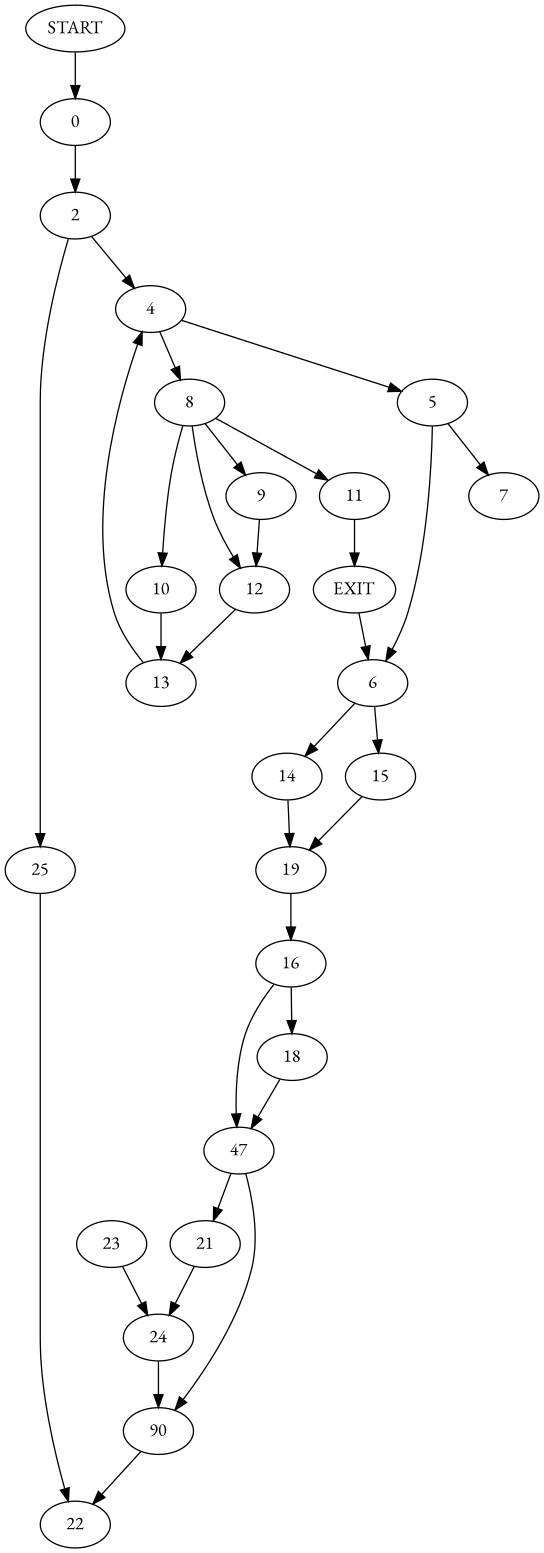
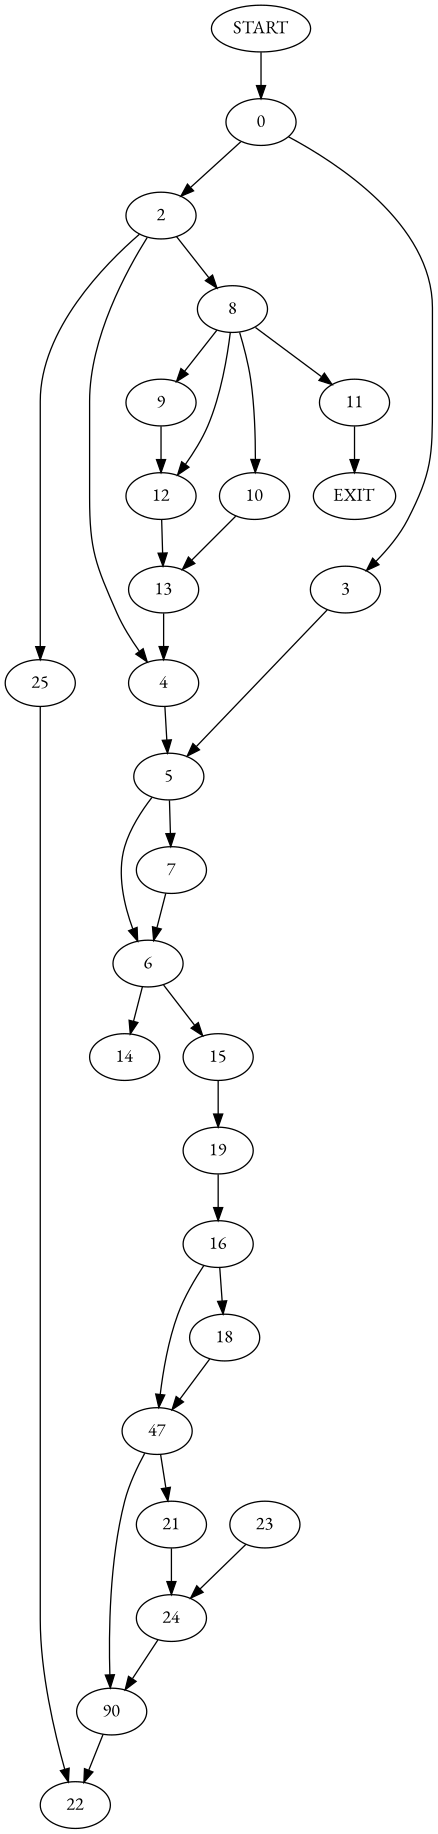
  digraph {
    fontname="EB Garamond"
    node [fontname="EB Garamond"]
    edge [fontname="EB Garamond"]
    n1 [label=START]
    n2 [label=0]
    2
+   3
    25
    22
    n7 [label=EXIT]
    4
    5
    8
    6
    7
    9
    10
    11
    12
    14
    15
    19
    n20 [label=47]
    16
    18
    13
    n24 [label=90]
    21
    24
    23
    n1 -> n2
    n2 -> 2
+   n2 -> 3
    2 -> 25
    2 -> 4
+   3 -> 5
    25 -> 22
    4 -> 5
-   4 -> 8
+   2 -> 8
    5 -> 6
    5 -> 7
    8 -> 9
    8 -> 10
    8 -> 11
    8 -> 12
    6 -> 14
    6 -> 15
-   n7 -> 6
+   7 -> 6
    9 -> 12
    10 -> 13
    11 -> n7
    12 -> 13
-   14 -> 19
    15 -> 19
    19 -> 16
    n20 -> n24
    n20 -> 21
    16 -> n20
    16 -> 18
    18 -> n20
    13 -> 4
    n24 -> 22
    21 -> 24
    24 -> n24
    23 -> 24
  }
